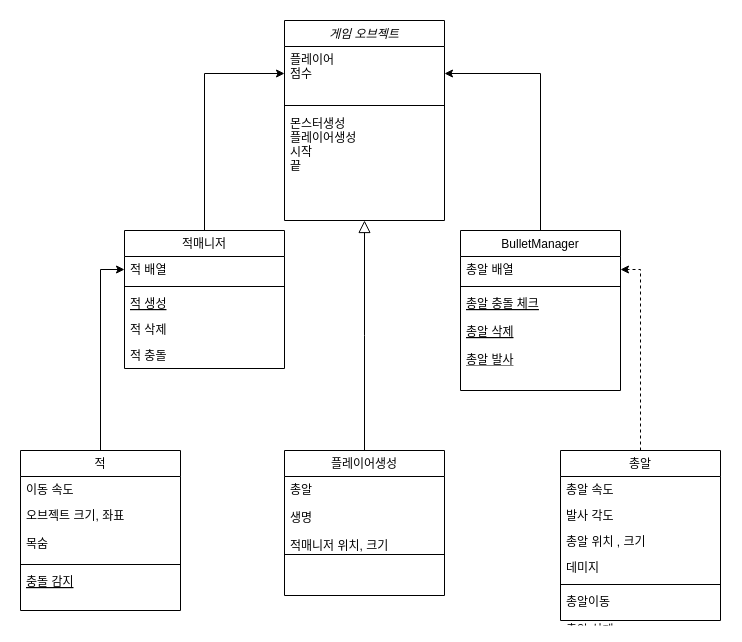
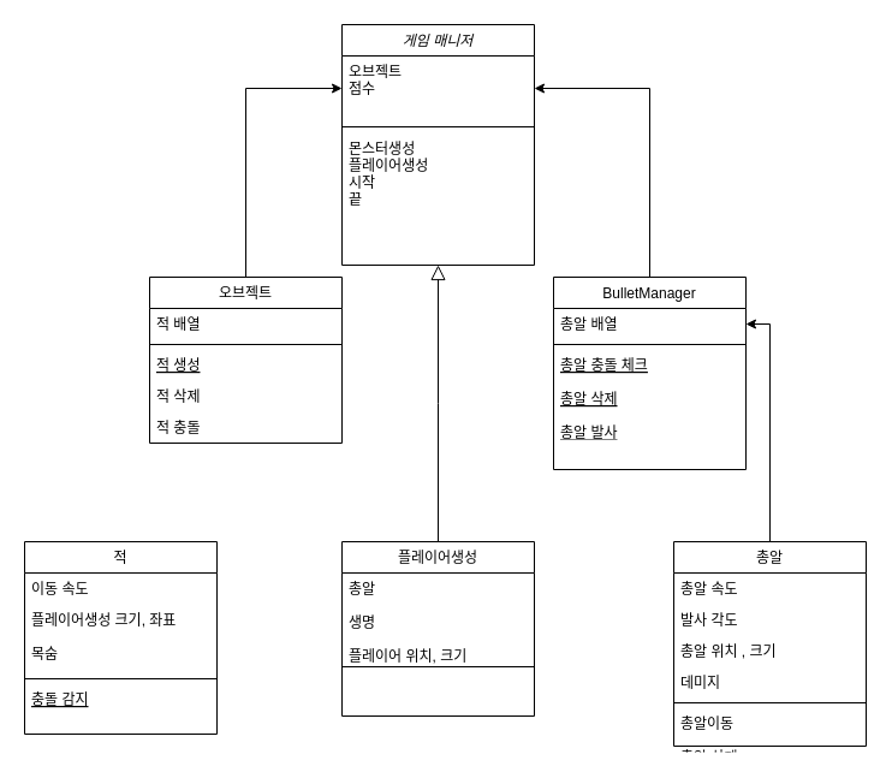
  <mxCell id="0" />
  <mxCell id="1" parent="0" />
- <mxCell id="2" value="게임 오브젝트" style="swimlane;fontStyle=2;align=center;verticalAlign=top;childLayout=stackLayout;horizontal=1;startSize=26;horizontalStack=0;resizeParent=1;resizeLast=0;collapsible=1;marginBottom=0;rounded=0;shadow=0;strokeWidth=1;" vertex="1" parent="1"><mxGeometry x="284" y="20" width="160" height="200" as="geometry"><mxRectangle x="230" y="140" width="160" height="26" as="alternateBounds" /></mxGeometry></mxCell>
- <mxCell id="3" value="플레이어&#10;점수" style="text;align=left;verticalAlign=top;spacingLeft=4;spacingRight=4;overflow=hidden;rotatable=0;points=[[0,0.5],[1,0.5]];portConstraint=eastwest;rounded=0;shadow=0;html=0;" vertex="1" parent="2"><mxGeometry y="26" width="160" height="54" as="geometry" /></mxCell>
+ <mxCell id="2" value="게임 매니저" style="swimlane;fontStyle=2;align=center;verticalAlign=top;childLayout=stackLayout;horizontal=1;startSize=26;horizontalStack=0;resizeParent=1;resizeLast=0;collapsible=1;marginBottom=0;rounded=0;shadow=0;strokeWidth=1;" vertex="1" parent="1"><mxGeometry x="284" y="20" width="160" height="200" as="geometry"><mxRectangle x="230" y="140" width="160" height="26" as="alternateBounds" /></mxGeometry></mxCell>
+ <mxCell id="3" value="오브젝트&#10;점수" style="text;align=left;verticalAlign=top;spacingLeft=4;spacingRight=4;overflow=hidden;rotatable=0;points=[[0,0.5],[1,0.5]];portConstraint=eastwest;rounded=0;shadow=0;html=0;" vertex="1" parent="2"><mxGeometry y="26" width="160" height="54" as="geometry" /></mxCell>
  <mxCell id="4" value="" style="line;html=1;strokeWidth=1;align=left;verticalAlign=middle;spacingTop=-1;spacingLeft=3;spacingRight=3;rotatable=0;labelPosition=right;points=[];portConstraint=eastwest;" vertex="1" parent="2"><mxGeometry y="80" width="160" height="10" as="geometry" /></mxCell>
  <mxCell id="5" value="몬스터생성&#10;플레이어생성&#10;시작&#10;끝" style="text;align=left;verticalAlign=top;spacingLeft=4;spacingRight=4;overflow=hidden;rotatable=0;points=[[0,0.5],[1,0.5]];portConstraint=eastwest;rounded=0;shadow=0;html=0;" vertex="1" parent="2"><mxGeometry y="90" width="160" height="70" as="geometry" /></mxCell>
- <mxCell id="6" style="edgeStyle=orthogonalEdgeStyle;rounded=0;orthogonalLoop=1;jettySize=auto;html=1;exitX=0.5;exitY=0;exitDx=0;exitDy=0;entryX=0;entryY=0.5;entryDx=0;entryDy=0;" edge="1" parent="1" source="7" target="28"><mxGeometry relative="1" as="geometry" /></mxCell>
  <mxCell id="7" value="적" style="swimlane;fontStyle=0;align=center;verticalAlign=top;childLayout=stackLayout;horizontal=1;startSize=26;horizontalStack=0;resizeParent=1;resizeLast=0;collapsible=1;marginBottom=0;rounded=0;shadow=0;strokeWidth=1;" vertex="1" parent="1"><mxGeometry x="20" y="450" width="160" height="160" as="geometry"><mxRectangle x="80" y="360" width="160" height="26" as="alternateBounds" /></mxGeometry></mxCell>
  <mxCell id="8" value="이동 속도" style="text;align=left;verticalAlign=top;spacingLeft=4;spacingRight=4;overflow=hidden;rotatable=0;points=[[0,0.5],[1,0.5]];portConstraint=eastwest;" vertex="1" parent="7"><mxGeometry y="26" width="160" height="26" as="geometry" /></mxCell>
- <mxCell id="9" value="오브젝트 크기, 좌표&#10;&#10;목숨" style="text;align=left;verticalAlign=top;spacingLeft=4;spacingRight=4;overflow=hidden;rotatable=0;points=[[0,0.5],[1,0.5]];portConstraint=eastwest;rounded=0;shadow=0;html=0;" vertex="1" parent="7"><mxGeometry y="52" width="160" height="58" as="geometry" /></mxCell>
+ <mxCell id="9" value="플레이어생성 크기, 좌표&#10;&#10;목숨" style="text;align=left;verticalAlign=top;spacingLeft=4;spacingRight=4;overflow=hidden;rotatable=0;points=[[0,0.5],[1,0.5]];portConstraint=eastwest;rounded=0;shadow=0;html=0;" vertex="1" parent="7"><mxGeometry y="52" width="160" height="58" as="geometry" /></mxCell>
  <mxCell id="10" value="" style="line;html=1;strokeWidth=1;align=left;verticalAlign=middle;spacingTop=-1;spacingLeft=3;spacingRight=3;rotatable=0;labelPosition=right;points=[];portConstraint=eastwest;" vertex="1" parent="7"><mxGeometry y="110" width="160" height="8" as="geometry" /></mxCell>
  <mxCell id="11" value="충돌 감지" style="text;align=left;verticalAlign=top;spacingLeft=4;spacingRight=4;overflow=hidden;rotatable=0;points=[[0,0.5],[1,0.5]];portConstraint=eastwest;fontStyle=4" vertex="1" parent="7"><mxGeometry y="118" width="160" height="42" as="geometry" /></mxCell>
  <mxCell id="12" value="" style="endArrow=block;endSize=10;endFill=0;shadow=0;strokeWidth=1;rounded=0;edgeStyle=elbowEdgeStyle;elbow=vertical;" edge="1" parent="1" source="33" target="2"><mxGeometry width="160" relative="1" as="geometry"><mxPoint x="160" y="343" as="sourcePoint" /><mxPoint x="260" y="241" as="targetPoint" /></mxGeometry></mxCell>
- <mxCell id="13" style="edgeStyle=orthogonalEdgeStyle;rounded=0;orthogonalLoop=1;jettySize=auto;html=1;exitX=0.5;exitY=0;exitDx=0;exitDy=0;entryX=1;entryY=0.5;entryDx=0;entryDy=0;dashed=1;" edge="1" parent="1" source="14" target="23"><mxGeometry relative="1" as="geometry"><mxPoint x="610" y="420" as="targetPoint" /></mxGeometry></mxCell>
+ <mxCell id="13" style="edgeStyle=orthogonalEdgeStyle;rounded=0;orthogonalLoop=1;jettySize=auto;html=1;exitX=0.5;exitY=0;exitDx=0;exitDy=0;entryX=1;entryY=0.5;entryDx=0;entryDy=0;" edge="1" parent="1" source="14" target="23"><mxGeometry relative="1" as="geometry"><mxPoint x="610" y="420" as="targetPoint" /></mxGeometry></mxCell>
  <mxCell id="14" value="총알" style="swimlane;fontStyle=0;align=center;verticalAlign=top;childLayout=stackLayout;horizontal=1;startSize=26;horizontalStack=0;resizeParent=1;resizeLast=0;collapsible=1;marginBottom=0;rounded=0;shadow=0;strokeWidth=1;" vertex="1" parent="1"><mxGeometry x="560" y="450" width="160" height="170" as="geometry"><mxRectangle x="550" y="140" width="160" height="26" as="alternateBounds" /></mxGeometry></mxCell>
  <mxCell id="15" value="총알 속도" style="text;align=left;verticalAlign=top;spacingLeft=4;spacingRight=4;overflow=hidden;rotatable=0;points=[[0,0.5],[1,0.5]];portConstraint=eastwest;" vertex="1" parent="14"><mxGeometry y="26" width="160" height="26" as="geometry" /></mxCell>
  <mxCell id="16" value="발사 각도" style="text;align=left;verticalAlign=top;spacingLeft=4;spacingRight=4;overflow=hidden;rotatable=0;points=[[0,0.5],[1,0.5]];portConstraint=eastwest;rounded=0;shadow=0;html=0;" vertex="1" parent="14"><mxGeometry y="52" width="160" height="26" as="geometry" /></mxCell>
  <mxCell id="17" value="총알 위치 , 크기" style="text;align=left;verticalAlign=top;spacingLeft=4;spacingRight=4;overflow=hidden;rotatable=0;points=[[0,0.5],[1,0.5]];portConstraint=eastwest;rounded=0;shadow=0;html=0;" vertex="1" parent="14"><mxGeometry y="78" width="160" height="26" as="geometry" /></mxCell>
  <mxCell id="18" value="데미지" style="text;align=left;verticalAlign=top;spacingLeft=4;spacingRight=4;overflow=hidden;rotatable=0;points=[[0,0.5],[1,0.5]];portConstraint=eastwest;rounded=0;shadow=0;html=0;" vertex="1" parent="14"><mxGeometry y="104" width="160" height="26" as="geometry" /></mxCell>
  <mxCell id="19" value="" style="line;html=1;strokeWidth=1;align=left;verticalAlign=middle;spacingTop=-1;spacingLeft=3;spacingRight=3;rotatable=0;labelPosition=right;points=[];portConstraint=eastwest;" vertex="1" parent="14"><mxGeometry y="130" width="160" height="8" as="geometry" /></mxCell>
  <mxCell id="20" value="총알이동&#10;&#10;총알 삭제" style="text;align=left;verticalAlign=top;spacingLeft=4;spacingRight=4;overflow=hidden;rotatable=0;points=[[0,0.5],[1,0.5]];portConstraint=eastwest;" vertex="1" parent="14"><mxGeometry y="138" width="160" height="32" as="geometry" /></mxCell>
  <mxCell id="21" style="edgeStyle=orthogonalEdgeStyle;rounded=0;orthogonalLoop=1;jettySize=auto;html=1;exitX=0.5;exitY=0;exitDx=0;exitDy=0;entryX=1;entryY=0.5;entryDx=0;entryDy=0;" edge="1" parent="1" source="22" target="3"><mxGeometry relative="1" as="geometry" /></mxCell>
  <mxCell id="22" value="BulletManager" style="swimlane;fontStyle=0;align=center;verticalAlign=top;childLayout=stackLayout;horizontal=1;startSize=26;horizontalStack=0;resizeParent=1;resizeLast=0;collapsible=1;marginBottom=0;rounded=0;shadow=0;strokeWidth=1;" vertex="1" parent="1"><mxGeometry x="460" y="230" width="160" height="160" as="geometry"><mxRectangle x="80" y="360" width="160" height="26" as="alternateBounds" /></mxGeometry></mxCell>
  <mxCell id="23" value="총알 배열" style="text;align=left;verticalAlign=top;spacingLeft=4;spacingRight=4;overflow=hidden;rotatable=0;points=[[0,0.5],[1,0.5]];portConstraint=eastwest;" vertex="1" parent="22"><mxGeometry y="26" width="160" height="26" as="geometry" /></mxCell>
  <mxCell id="24" value="" style="line;html=1;strokeWidth=1;align=left;verticalAlign=middle;spacingTop=-1;spacingLeft=3;spacingRight=3;rotatable=0;labelPosition=right;points=[];portConstraint=eastwest;" vertex="1" parent="22"><mxGeometry y="52" width="160" height="8" as="geometry" /></mxCell>
  <mxCell id="25" value="총알 충돌 체크&#10;&#10;총알 삭제&#10;&#10;총알 발사" style="text;align=left;verticalAlign=top;spacingLeft=4;spacingRight=4;overflow=hidden;rotatable=0;points=[[0,0.5],[1,0.5]];portConstraint=eastwest;fontStyle=4" vertex="1" parent="22"><mxGeometry y="60" width="160" height="70" as="geometry" /></mxCell>
  <mxCell id="26" style="edgeStyle=orthogonalEdgeStyle;rounded=0;orthogonalLoop=1;jettySize=auto;html=1;exitX=0.5;exitY=0;exitDx=0;exitDy=0;entryX=0;entryY=0.5;entryDx=0;entryDy=0;" edge="1" parent="1" source="27" target="3"><mxGeometry relative="1" as="geometry" /></mxCell>
- <mxCell id="27" value="적매니저" style="swimlane;fontStyle=0;align=center;verticalAlign=top;childLayout=stackLayout;horizontal=1;startSize=26;horizontalStack=0;resizeParent=1;resizeLast=0;collapsible=1;marginBottom=0;rounded=0;shadow=0;strokeWidth=1;" vertex="1" parent="1"><mxGeometry x="124" y="230" width="160" height="138" as="geometry"><mxRectangle x="80" y="360" width="160" height="26" as="alternateBounds" /></mxGeometry></mxCell>
+ <mxCell id="27" value="오브젝트" style="swimlane;fontStyle=0;align=center;verticalAlign=top;childLayout=stackLayout;horizontal=1;startSize=26;horizontalStack=0;resizeParent=1;resizeLast=0;collapsible=1;marginBottom=0;rounded=0;shadow=0;strokeWidth=1;" vertex="1" parent="1"><mxGeometry x="124" y="230" width="160" height="138" as="geometry"><mxRectangle x="80" y="360" width="160" height="26" as="alternateBounds" /></mxGeometry></mxCell>
  <mxCell id="28" value="적 배열" style="text;align=left;verticalAlign=top;spacingLeft=4;spacingRight=4;overflow=hidden;rotatable=0;points=[[0,0.5],[1,0.5]];portConstraint=eastwest;" vertex="1" parent="27"><mxGeometry y="26" width="160" height="26" as="geometry" /></mxCell>
  <mxCell id="29" value="" style="line;html=1;strokeWidth=1;align=left;verticalAlign=middle;spacingTop=-1;spacingLeft=3;spacingRight=3;rotatable=0;labelPosition=right;points=[];portConstraint=eastwest;" vertex="1" parent="27"><mxGeometry y="52" width="160" height="8" as="geometry" /></mxCell>
  <mxCell id="30" value="적 생성" style="text;align=left;verticalAlign=top;spacingLeft=4;spacingRight=4;overflow=hidden;rotatable=0;points=[[0,0.5],[1,0.5]];portConstraint=eastwest;fontStyle=4" vertex="1" parent="27"><mxGeometry y="60" width="160" height="26" as="geometry" /></mxCell>
  <mxCell id="31" value="적 삭제" style="text;align=left;verticalAlign=top;spacingLeft=4;spacingRight=4;overflow=hidden;rotatable=0;points=[[0,0.5],[1,0.5]];portConstraint=eastwest;" vertex="1" parent="27"><mxGeometry y="86" width="160" height="26" as="geometry" /></mxCell>
  <mxCell id="32" value="적 충돌" style="text;align=left;verticalAlign=top;spacingLeft=4;spacingRight=4;overflow=hidden;rotatable=0;points=[[0,0.5],[1,0.5]];portConstraint=eastwest;" vertex="1" parent="27"><mxGeometry y="112" width="160" height="26" as="geometry" /></mxCell>
  <mxCell id="33" value="플레이어생성" style="swimlane;fontStyle=0;align=center;verticalAlign=top;childLayout=stackLayout;horizontal=1;startSize=26;horizontalStack=0;resizeParent=1;resizeLast=0;collapsible=1;marginBottom=0;rounded=0;shadow=0;strokeWidth=1;" vertex="1" parent="1"><mxGeometry x="284" y="450" width="160" height="145" as="geometry"><mxRectangle x="340" y="380" width="170" height="26" as="alternateBounds" /></mxGeometry></mxCell>
- <mxCell id="34" value="총알&#10;&#10;생명&#10;&#10;적매니저 위치, 크기" style="text;align=left;verticalAlign=top;spacingLeft=4;spacingRight=4;overflow=hidden;rotatable=0;points=[[0,0.5],[1,0.5]];portConstraint=eastwest;" vertex="1" parent="33"><mxGeometry y="26" width="160" height="74" as="geometry" /></mxCell>
+ <mxCell id="34" value="총알&#10;&#10;생명&#10;&#10;플레이어 위치, 크기" style="text;align=left;verticalAlign=top;spacingLeft=4;spacingRight=4;overflow=hidden;rotatable=0;points=[[0,0.5],[1,0.5]];portConstraint=eastwest;" vertex="1" parent="33"><mxGeometry y="26" width="160" height="74" as="geometry" /></mxCell>
  <mxCell id="35" value="" style="line;html=1;strokeWidth=1;align=left;verticalAlign=middle;spacingTop=-1;spacingLeft=3;spacingRight=3;rotatable=0;labelPosition=right;points=[];portConstraint=eastwest;" vertex="1" parent="33"><mxGeometry y="100" width="160" height="8" as="geometry" /></mxCell>
